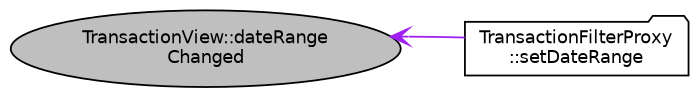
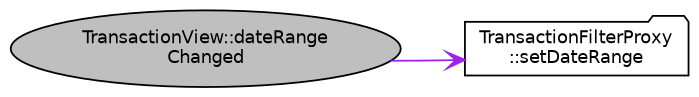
  digraph {
    rankdir=LR
    node [color=black fontname=Helvetica fontsize=10 style=filled]
    n1 [fillcolor=grey75 fontcolor=black height=0.2 label="TransactionView::dateRange\lChanged" shape=ellipse width=0.4]
    n2 [fillcolor=white height=0.2 label="TransactionFilterProxy\l::setDateRange" shape=folder width=0.4]
-   n2 -> n1 [color=purple fontname=Helvetica fontsize=10 labelfontname=Helvetica labelfontsize=10 style=solid arrowhead=vee]
+   n1 -> n2 [color=purple fontname=Helvetica fontsize=10 labelfontname=Helvetica labelfontsize=10 style=solid arrowhead=vee]
  }
